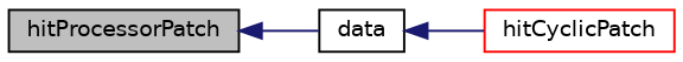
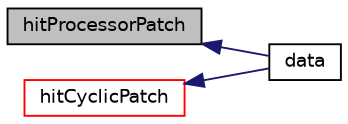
  digraph {
    rankdir=LR
    node [color=black fontname=Helvetica fontsize=10 shape=record]
    edge [color=midnightblue dir=back fontname=Helvetica fontsize=10 labelfontname=Helvetica labelfontsize=10 style=solid]
    n1 [fillcolor=grey75 fontcolor=black height=0.2 label=hitProcessorPatch style=filled width=0.4]
    n2 [height=0.2 label=data width=0.4]
    n3 [color=red height=0.2 label=hitCyclicPatch width=0.4]
    n1 -> n2
-   n2 -> n3
+   n3 -> n2
  }
